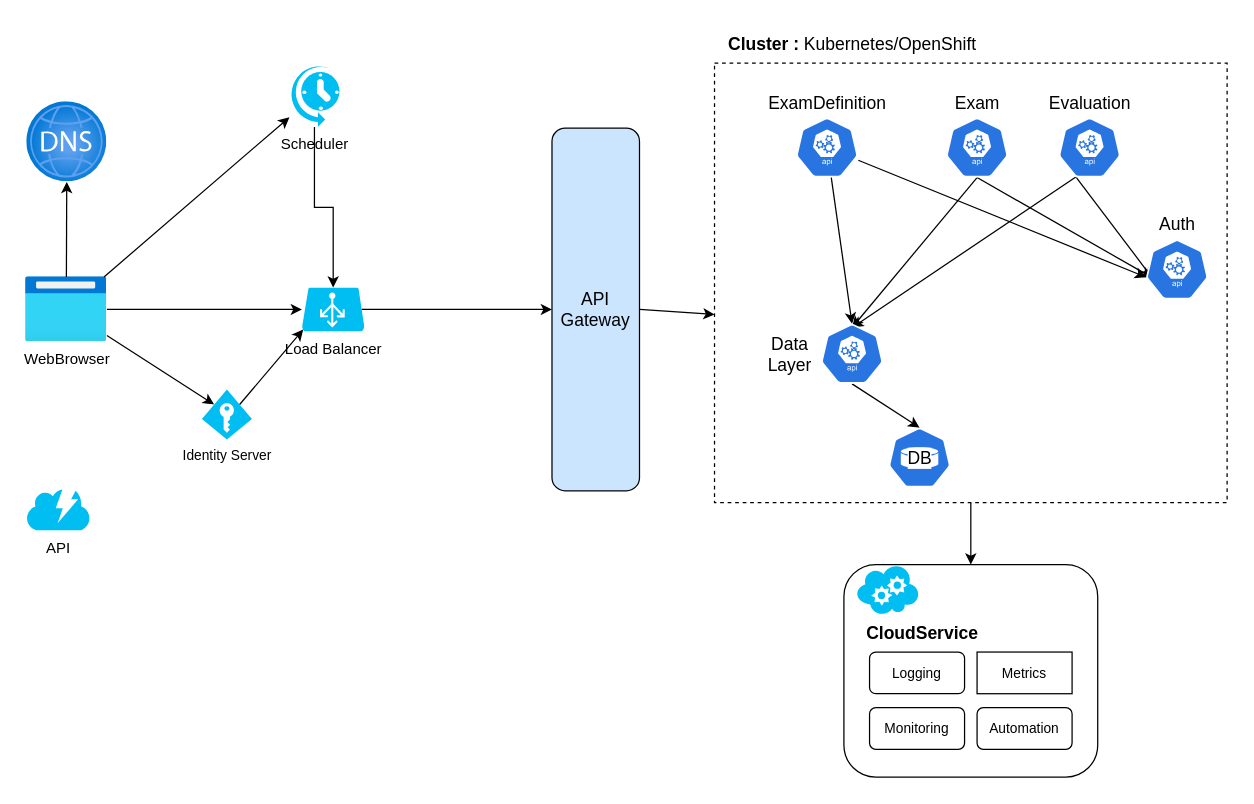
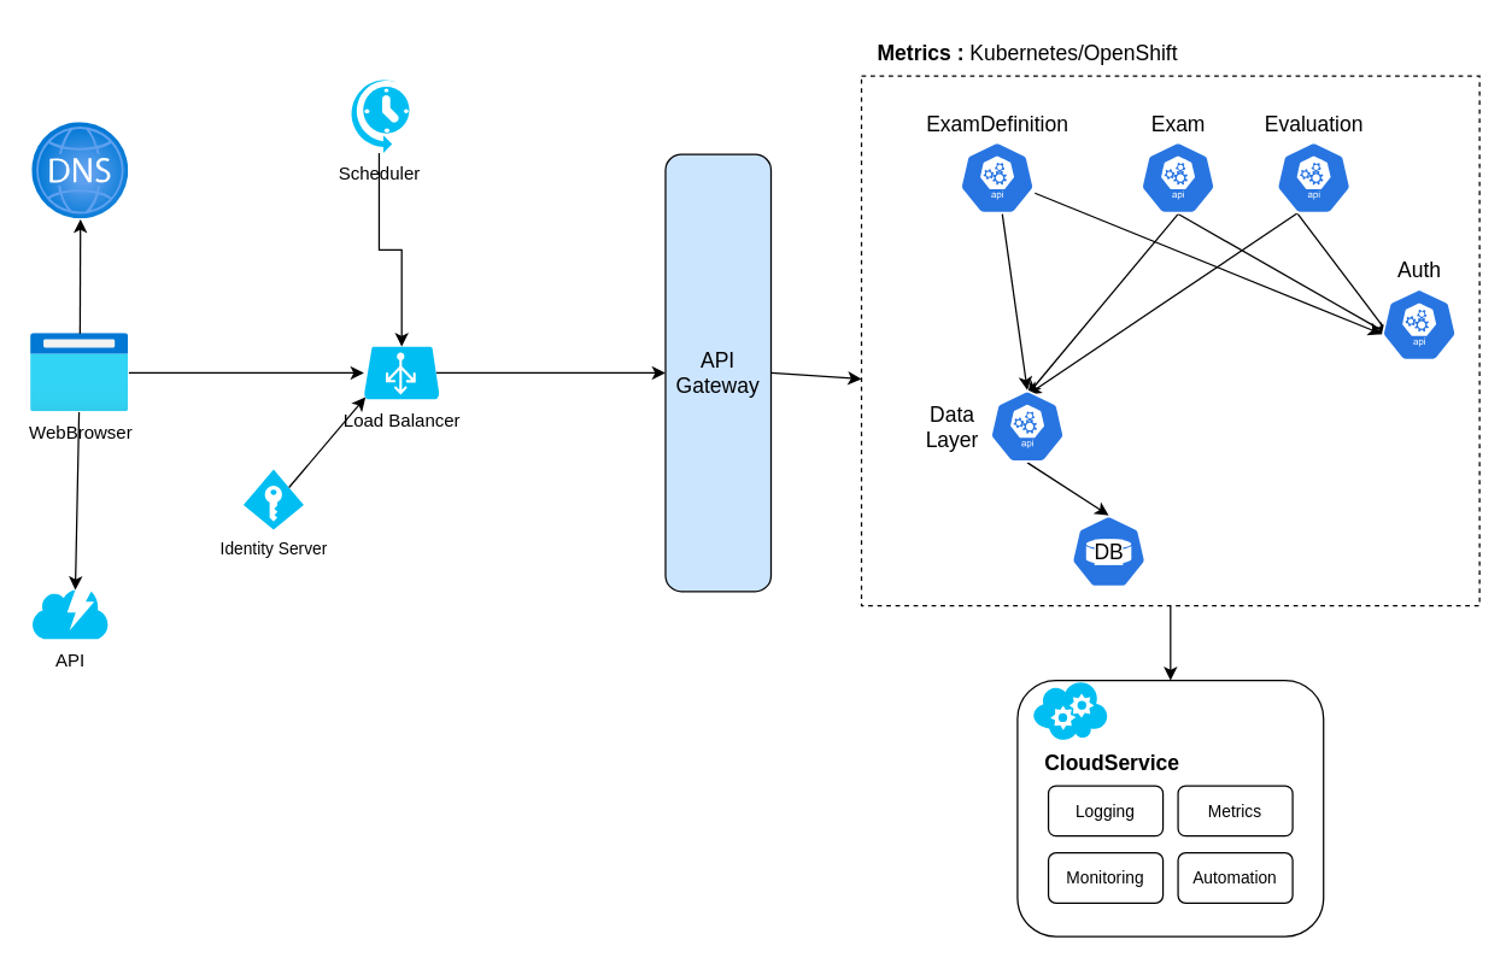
  <mxCell id="0" />
  <mxCell id="1" parent="0" />
  <mxCell id="2" value="" style="aspect=fixed;html=1;points=[];align=center;image;fontSize=12;image=img/lib/azure2/networking/DNS_Zones.svg;" vertex="1" parent="1"><mxGeometry x="21" y="81" width="64" height="64" as="geometry" /></mxCell>
  <mxCell id="3" style="edgeStyle=orthogonalEdgeStyle;rounded=0;orthogonalLoop=1;jettySize=auto;html=1;" edge="1" parent="1" source="4" target="6"><mxGeometry relative="1" as="geometry" /></mxCell>
  <mxCell id="4" value="WebBrowser" style="aspect=fixed;html=1;points=[];align=center;image;fontSize=12;image=img/lib/azure2/general/Browser.svg;" vertex="1" parent="1"><mxGeometry x="20" y="221" width="65" height="52" as="geometry" /></mxCell>
  <mxCell id="5" style="edgeStyle=orthogonalEdgeStyle;rounded=0;orthogonalLoop=1;jettySize=auto;html=1;exitX=0.955;exitY=0.5;exitDx=0;exitDy=0;exitPerimeter=0;entryX=0.5;entryY=1;entryDx=0;entryDy=0;" edge="1" parent="1" source="6" target="18"><mxGeometry relative="1" as="geometry" /></mxCell>
  <mxCell id="6" value="Load Balancer" style="verticalLabelPosition=bottom;html=1;verticalAlign=top;align=center;strokeColor=none;fillColor=#00BEF2;shape=mxgraph.azure.azure_load_balancer;" vertex="1" parent="1"><mxGeometry x="241" y="229.5" width="50" height="35" as="geometry" /></mxCell>
  <mxCell id="7" value="" style="endArrow=classic;html=1;rounded=0;" edge="1" parent="1" source="4" target="2"><mxGeometry width="50" height="50" relative="1" as="geometry"><mxPoint x="231" y="491" as="sourcePoint" /><mxPoint x="281" y="441" as="targetPoint" /></mxGeometry></mxCell>
- <mxCell id="8" value="" style="endArrow=classic;html=1;rounded=0;" edge="1" parent="1" source="4" target="11"><mxGeometry width="50" height="50" relative="1" as="geometry"><mxPoint x="241" y="401" as="sourcePoint" /><mxPoint x="72.554" y="411" as="targetPoint" /></mxGeometry></mxCell>
+ <mxCell id="8" value="" style="endArrow=classic;html=1;rounded=0;entryX=0.57;entryY=0;entryDx=0;entryDy=0;entryPerimeter=0;" edge="1" parent="1" source="4" target="9"><mxGeometry width="50" height="50" relative="1" as="geometry"><mxPoint x="241" y="401" as="sourcePoint" /><mxPoint x="72.554" y="411" as="targetPoint" /></mxGeometry></mxCell>
  <mxCell id="9" value="API" style="verticalLabelPosition=bottom;html=1;verticalAlign=top;align=center;strokeColor=none;fillColor=#00BEF2;shape=mxgraph.azure.content_delivery_network;" vertex="1" parent="1"><mxGeometry x="21" y="391" width="50" height="32.5" as="geometry" /></mxCell>
  <mxCell id="10" style="edgeStyle=orthogonalEdgeStyle;rounded=0;orthogonalLoop=1;jettySize=auto;html=1;" edge="1" parent="1" source="11" target="6"><mxGeometry relative="1" as="geometry" /></mxCell>
  <mxCell id="11" value="Scheduler" style="verticalLabelPosition=bottom;html=1;verticalAlign=top;align=center;strokeColor=none;fillColor=#00BEF2;shape=mxgraph.azure.scheduler;pointerEvents=1;" vertex="1" parent="1"><mxGeometry x="231" y="51" width="40" height="50" as="geometry" /></mxCell>
  <mxCell id="12" value="Identity Server" style="verticalLabelPosition=bottom;html=1;verticalAlign=top;align=center;strokeColor=none;fillColor=#00BEF2;shape=mxgraph.azure.access_control;fontSize=11;" vertex="1" parent="1"><mxGeometry x="161" y="311" width="40" height="40" as="geometry" /></mxCell>
- <mxCell id="13" value="Cluster : &lt;span style=&quot;font-weight: normal;&quot;&gt;Kubernetes/OpenShift&lt;/span&gt;" style="text;html=1;align=center;verticalAlign=middle;resizable=0;points=[];autosize=1;strokeColor=none;fillColor=none;fontSize=14;fontStyle=1" vertex="1" parent="1"><mxGeometry x="571" y="20" width="220" height="30" as="geometry" /></mxCell>
- <mxCell id="14" style="edgeStyle=none;rounded=0;orthogonalLoop=1;jettySize=auto;html=1;entryX=0.245;entryY=0.3;entryDx=0;entryDy=0;entryPerimeter=0;fontSize=11;" edge="1" parent="1" source="4" target="12"><mxGeometry relative="1" as="geometry" /></mxCell>
+ <mxCell id="13" value="Metrics : &lt;span style=&quot;font-weight: normal;&quot;&gt;Kubernetes/OpenShift&lt;/span&gt;" style="text;html=1;align=center;verticalAlign=middle;resizable=0;points=[];autosize=1;strokeColor=none;fillColor=none;fontSize=14;fontStyle=1" vertex="1" parent="1"><mxGeometry x="571" y="20" width="220" height="30" as="geometry" /></mxCell>
  <mxCell id="15" style="edgeStyle=none;rounded=0;orthogonalLoop=1;jettySize=auto;html=1;entryX=0.5;entryY=0;entryDx=0;entryDy=0;fontSize=11;exitX=0.5;exitY=1;exitDx=0;exitDy=0;" edge="1" parent="1" source="20" target="40"><mxGeometry relative="1" as="geometry"><mxPoint x="711" y="431" as="sourcePoint" /><mxPoint x="858.26" y="390" as="targetPoint" /></mxGeometry></mxCell>
  <mxCell id="16" style="edgeStyle=none;rounded=0;orthogonalLoop=1;jettySize=auto;html=1;entryX=0.02;entryY=0.96;entryDx=0;entryDy=0;entryPerimeter=0;fontSize=11;exitX=0.755;exitY=0.3;exitDx=0;exitDy=0;exitPerimeter=0;" edge="1" parent="1" source="12" target="6"><mxGeometry relative="1" as="geometry"><mxPoint x="311" y="401" as="sourcePoint" /><mxPoint x="171" y="344.6" as="targetPoint" /></mxGeometry></mxCell>
  <mxCell id="17" style="edgeStyle=none;rounded=0;orthogonalLoop=1;jettySize=auto;html=1;exitX=0.5;exitY=0;exitDx=0;exitDy=0;fontSize=14;" edge="1" parent="1" source="18"><mxGeometry relative="1" as="geometry"><mxPoint x="571" y="251" as="targetPoint" /></mxGeometry></mxCell>
  <mxCell id="18" value="API Gateway" style="rounded=1;whiteSpace=wrap;html=1;labelBackgroundColor=none;fontSize=14;fillColor=#CCE5FF;direction=south;" vertex="1" parent="1"><mxGeometry x="441" y="102" width="70" height="290" as="geometry" /></mxCell>
  <mxCell id="19" value="" style="group" vertex="1" connectable="0" parent="1"><mxGeometry x="571" y="50" width="410" height="351.5" as="geometry" /></mxCell>
  <mxCell id="20" value="" style="rounded=0;whiteSpace=wrap;html=1;dashed=1;labelBackgroundColor=#99CCFF;fillColor=default;container=0;" vertex="1" parent="19"><mxGeometry width="410" height="351.5" as="geometry" /></mxCell>
  <mxCell id="21" value="" style="sketch=0;html=1;dashed=0;whitespace=wrap;fillColor=#2875E2;strokeColor=#ffffff;points=[[0.005,0.63,0],[0.1,0.2,0],[0.9,0.2,0],[0.5,0,0],[0.995,0.63,0],[0.72,0.99,0],[0.5,1,0],[0.28,0.99,0]];shape=mxgraph.kubernetes.icon;prIcon=api;fontSize=14;container=0;" vertex="1" parent="19"><mxGeometry x="65" y="43.5" width="50" height="48" as="geometry" /></mxCell>
  <mxCell id="22" value="&lt;span style=&quot;font-weight: normal;&quot;&gt;ExamDefinition&lt;/span&gt;" style="text;html=1;align=center;verticalAlign=middle;resizable=0;points=[];autosize=1;strokeColor=none;fillColor=none;fontSize=14;fontStyle=1;container=0;" vertex="1" parent="19"><mxGeometry x="30" y="16.5" width="120" height="30" as="geometry" /></mxCell>
  <mxCell id="23" value="DB" style="sketch=0;html=1;dashed=0;whitespace=wrap;fillColor=#2875E2;strokeColor=#ffffff;points=[[0.005,0.63,0],[0.1,0.2,0],[0.9,0.2,0],[0.5,0,0],[0.995,0.63,0],[0.72,0.99,0],[0.5,1,0],[0.28,0.99,0]];shape=mxgraph.kubernetes.icon;prIcon=pv;labelBackgroundColor=default;fontSize=14;" vertex="1" parent="19"><mxGeometry x="139" y="291.5" width="50" height="48" as="geometry" /></mxCell>
  <mxCell id="24" style="edgeStyle=none;rounded=0;orthogonalLoop=1;jettySize=auto;html=1;exitX=0.5;exitY=1;exitDx=0;exitDy=0;exitPerimeter=0;fontSize=14;" edge="1" parent="19" source="26"><mxGeometry relative="1" as="geometry"><mxPoint x="110" y="211.5" as="targetPoint" /></mxGeometry></mxCell>
  <mxCell id="25" style="edgeStyle=none;rounded=0;orthogonalLoop=1;jettySize=auto;html=1;exitX=0.5;exitY=1;exitDx=0;exitDy=0;exitPerimeter=0;fontSize=14;" edge="1" parent="19" source="26"><mxGeometry relative="1" as="geometry"><mxPoint x="350" y="171.5" as="targetPoint" /></mxGeometry></mxCell>
  <mxCell id="26" value="" style="sketch=0;html=1;dashed=0;whitespace=wrap;fillColor=#2875E2;strokeColor=#ffffff;points=[[0.005,0.63,0],[0.1,0.2,0],[0.9,0.2,0],[0.5,0,0],[0.995,0.63,0],[0.72,0.99,0],[0.5,1,0],[0.28,0.99,0]];shape=mxgraph.kubernetes.icon;prIcon=api;fontSize=14;container=0;" vertex="1" parent="19"><mxGeometry x="185" y="43.5" width="50" height="48" as="geometry" /></mxCell>
  <mxCell id="27" value="&lt;span style=&quot;font-weight: normal;&quot;&gt;Exam&lt;/span&gt;" style="text;html=1;align=center;verticalAlign=middle;resizable=0;points=[];autosize=1;strokeColor=none;fillColor=none;fontSize=14;fontStyle=1;container=0;" vertex="1" parent="19"><mxGeometry x="180" y="16.5" width="60" height="30" as="geometry" /></mxCell>
  <mxCell id="28" style="edgeStyle=none;rounded=0;orthogonalLoop=1;jettySize=auto;html=1;exitX=0.28;exitY=0.99;exitDx=0;exitDy=0;exitPerimeter=0;fontSize=14;" edge="1" parent="19" source="30"><mxGeometry relative="1" as="geometry"><mxPoint x="110" y="211.5" as="targetPoint" /></mxGeometry></mxCell>
  <mxCell id="29" style="edgeStyle=none;rounded=0;orthogonalLoop=1;jettySize=auto;html=1;exitX=0.28;exitY=0.99;exitDx=0;exitDy=0;exitPerimeter=0;fontSize=14;" edge="1" parent="19" source="30"><mxGeometry relative="1" as="geometry"><mxPoint x="350" y="171.5" as="targetPoint" /></mxGeometry></mxCell>
  <mxCell id="30" value="" style="sketch=0;html=1;dashed=0;whitespace=wrap;fillColor=#2875E2;strokeColor=#ffffff;points=[[0.005,0.63,0],[0.1,0.2,0],[0.9,0.2,0],[0.5,0,0],[0.995,0.63,0],[0.72,0.99,0],[0.5,1,0],[0.28,0.99,0]];shape=mxgraph.kubernetes.icon;prIcon=api;fontSize=14;container=0;" vertex="1" parent="19"><mxGeometry x="275" y="43.5" width="50" height="48" as="geometry" /></mxCell>
  <mxCell id="31" value="&lt;span style=&quot;font-weight: normal;&quot;&gt;Evaluation&lt;/span&gt;" style="text;html=1;align=center;verticalAlign=middle;resizable=0;points=[];autosize=1;strokeColor=none;fillColor=none;fontSize=14;fontStyle=1;container=0;" vertex="1" parent="19"><mxGeometry x="255" y="16.5" width="90" height="30" as="geometry" /></mxCell>
  <mxCell id="32" style="edgeStyle=none;rounded=0;orthogonalLoop=1;jettySize=auto;html=1;exitX=0.5;exitY=1;exitDx=0;exitDy=0;exitPerimeter=0;entryX=0.5;entryY=0;entryDx=0;entryDy=0;entryPerimeter=0;fontSize=14;" edge="1" parent="19" source="33" target="23"><mxGeometry relative="1" as="geometry" /></mxCell>
  <mxCell id="33" value="" style="sketch=0;html=1;dashed=0;whitespace=wrap;fillColor=#2875E2;strokeColor=#ffffff;points=[[0.005,0.63,0],[0.1,0.2,0],[0.9,0.2,0],[0.5,0,0],[0.995,0.63,0],[0.72,0.99,0],[0.5,1,0],[0.28,0.99,0]];shape=mxgraph.kubernetes.icon;prIcon=api;fontSize=14;container=0;" vertex="1" parent="19"><mxGeometry x="85" y="208.5" width="50" height="48" as="geometry" /></mxCell>
  <mxCell id="34" style="edgeStyle=none;rounded=0;orthogonalLoop=1;jettySize=auto;html=1;entryX=0.5;entryY=0;entryDx=0;entryDy=0;entryPerimeter=0;fontSize=14;" edge="1" parent="19" source="21" target="33"><mxGeometry relative="1" as="geometry" /></mxCell>
  <mxCell id="35" value="&lt;span style=&quot;font-weight: normal;&quot;&gt;Data&lt;br&gt;Layer&lt;/span&gt;" style="text;html=1;align=center;verticalAlign=middle;resizable=0;points=[];autosize=1;strokeColor=none;fillColor=none;fontSize=14;fontStyle=1;container=0;" vertex="1" parent="19"><mxGeometry x="30" y="207.5" width="60" height="50" as="geometry" /></mxCell>
  <mxCell id="36" value="" style="sketch=0;html=1;dashed=0;whitespace=wrap;fillColor=#2875E2;strokeColor=#ffffff;points=[[0.005,0.63,0],[0.1,0.2,0],[0.9,0.2,0],[0.5,0,0],[0.995,0.63,0],[0.72,0.99,0],[0.5,1,0],[0.28,0.99,0]];shape=mxgraph.kubernetes.icon;prIcon=api;fontSize=14;container=0;" vertex="1" parent="19"><mxGeometry x="345" y="141" width="50" height="48" as="geometry" /></mxCell>
  <mxCell id="37" style="edgeStyle=none;rounded=0;orthogonalLoop=1;jettySize=auto;html=1;entryX=0.005;entryY=0.63;entryDx=0;entryDy=0;entryPerimeter=0;fontSize=14;" edge="1" parent="19" source="21" target="36"><mxGeometry relative="1" as="geometry" /></mxCell>
  <mxCell id="38" value="&lt;span style=&quot;font-weight: normal;&quot;&gt;Auth&lt;/span&gt;" style="text;html=1;align=center;verticalAlign=middle;resizable=0;points=[];autosize=1;strokeColor=none;fillColor=none;fontSize=14;fontStyle=1;container=0;" vertex="1" parent="19"><mxGeometry x="345" y="114" width="50" height="30" as="geometry" /></mxCell>
  <mxCell id="39" value="" style="group" vertex="1" connectable="0" parent="1"><mxGeometry x="674.5" y="451" width="203" height="170" as="geometry" /></mxCell>
  <mxCell id="40" value="" style="rounded=1;whiteSpace=wrap;html=1;fontSize=11;" vertex="1" parent="39"><mxGeometry width="203" height="170" as="geometry" /></mxCell>
  <mxCell id="41" value="" style="verticalLabelPosition=bottom;html=1;verticalAlign=top;align=center;strokeColor=none;fillColor=#00BEF2;shape=mxgraph.azure.cloud_service;labelBackgroundColor=default;fontSize=14;" vertex="1" parent="39"><mxGeometry x="10" width="50" height="40" as="geometry" /></mxCell>
  <mxCell id="42" value="CloudService" style="text;html=1;align=center;verticalAlign=middle;resizable=0;points=[];autosize=1;strokeColor=none;fillColor=none;fontSize=14;fontStyle=1" vertex="1" parent="39"><mxGeometry x="7" y="40" width="110" height="30" as="geometry" /></mxCell>
- <mxCell id="43" value="Metrics" style="whiteSpace=wrap;html=1;fontSize=11;rounded=0;" vertex="1" parent="39"><mxGeometry x="106.5" y="70.001" width="76" height="33.333" as="geometry" /></mxCell>
+ <mxCell id="43" value="Metrics" style="rounded=1;whiteSpace=wrap;html=1;fontSize=11;" vertex="1" parent="39"><mxGeometry x="106.5" y="70.001" width="76" height="33.333" as="geometry" /></mxCell>
  <mxCell id="44" value="Automation" style="rounded=1;whiteSpace=wrap;html=1;fontSize=11;" vertex="1" parent="39"><mxGeometry x="106.5" y="114.446" width="76" height="33.333" as="geometry" /></mxCell>
  <mxCell id="45" value="Logging" style="rounded=1;whiteSpace=wrap;html=1;fontSize=11;" vertex="1" parent="39"><mxGeometry x="20.5" y="70.001" width="76" height="33.333" as="geometry" /></mxCell>
  <mxCell id="46" value="Monitoring" style="rounded=1;whiteSpace=wrap;html=1;fontSize=11;" vertex="1" parent="39"><mxGeometry x="20.5" y="114.446" width="76" height="33.333" as="geometry" /></mxCell>
